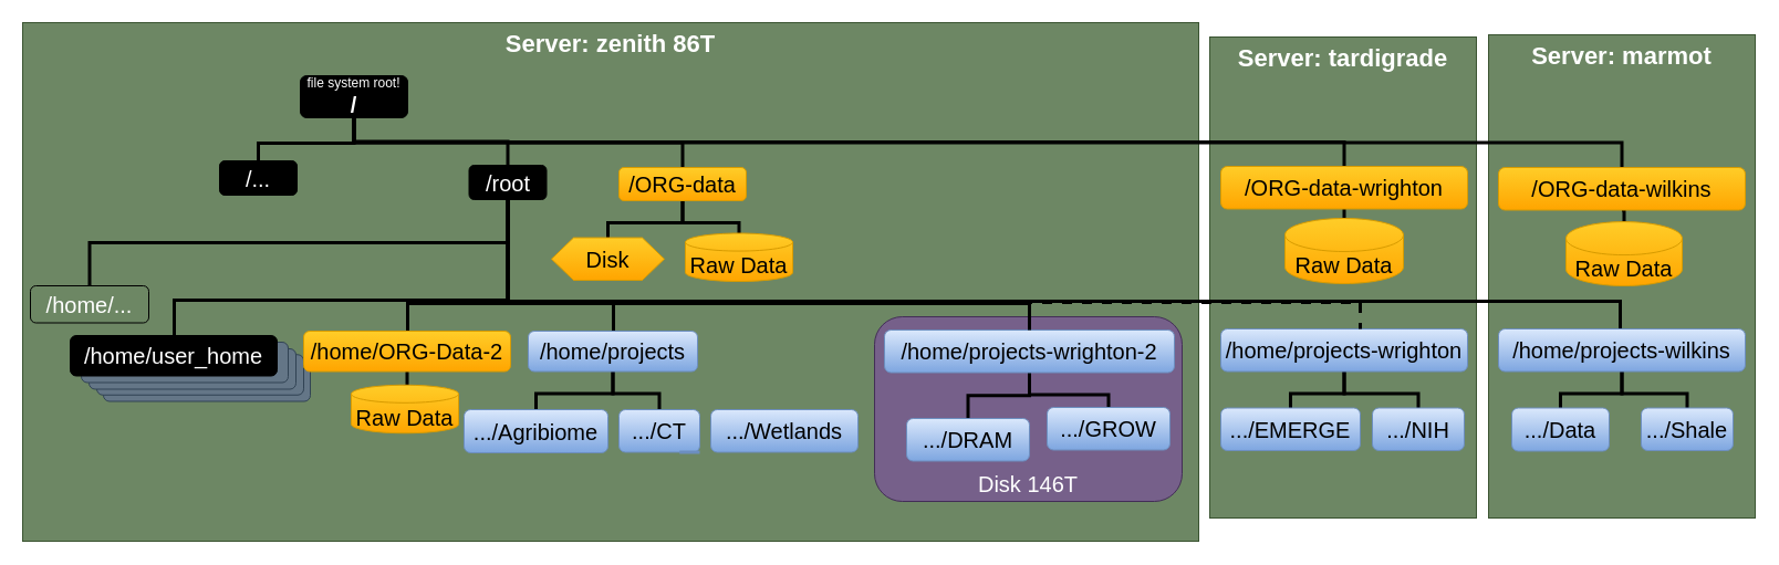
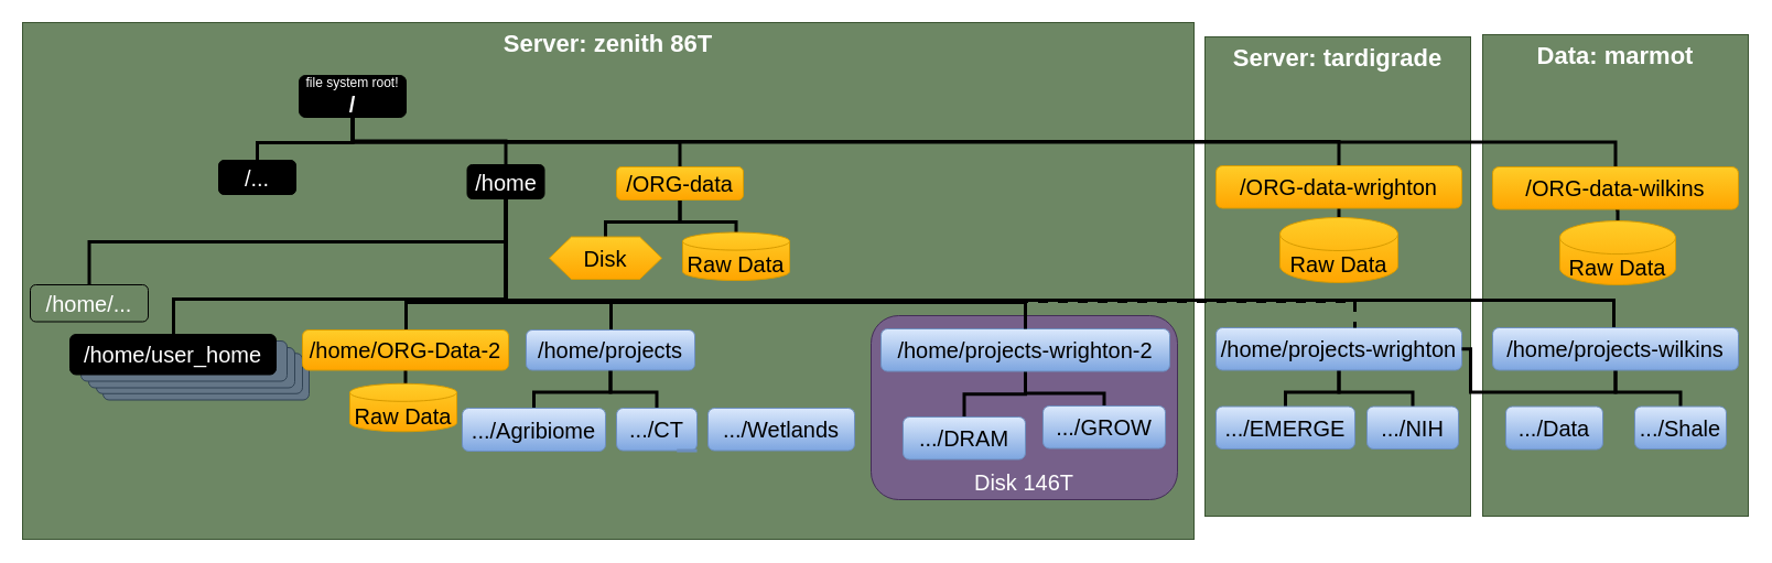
  <mxCell id="0" />
  <mxCell id="1" parent="0" />
  <mxCell id="2" value="&lt;b&gt;&lt;font style=&quot;font-size: 22px;&quot;&gt;Server: zenith 86T&lt;/font&gt;&lt;/b&gt; " style="rounded=0;whiteSpace=wrap;html=1;fontSize=16;align=center;verticalAlign=top;fillColor=#6d8764;fontColor=#ffffff;strokeColor=#3A5431;glass=0;shadow=0;sketch=0;" parent="1" vertex="1"><mxGeometry x="20" y="20" width="1063" height="469" as="geometry" /></mxCell>
  <mxCell id="3" value="&lt;font style=&quot;font-size: 20px;&quot;&gt;/home/user_home&lt;/font&gt;" style="rounded=1;whiteSpace=wrap;html=1;fillColor=#647687;fontColor=#ffffff;strokeColor=#314354;" parent="1" vertex="1"><mxGeometry x="93" y="326" width="187" height="36.5" as="geometry" /></mxCell>
  <mxCell id="4" value="&lt;font style=&quot;font-size: 20px;&quot;&gt;/home/user_home&lt;/font&gt;" style="rounded=1;whiteSpace=wrap;html=1;fillColor=#647687;fontColor=#ffffff;strokeColor=#314354;" parent="1" vertex="1"><mxGeometry x="87" y="320.25" width="187" height="36.5" as="geometry" /></mxCell>
  <mxCell id="5" value="&lt;font style=&quot;font-size: 20px;&quot;&gt;/home/user_home&lt;/font&gt;" style="rounded=1;whiteSpace=wrap;html=1;fillColor=#647687;fontColor=#ffffff;strokeColor=#314354;" parent="1" vertex="1"><mxGeometry x="80" y="315" width="187" height="36.5" as="geometry" /></mxCell>
- <mxCell id="6" value="&lt;b&gt;&lt;font style=&quot;font-size: 22px;&quot;&gt;Server: marmot&lt;/font&gt;&lt;/b&gt;" style="rounded=0;whiteSpace=wrap;html=1;fontSize=16;align=center;verticalAlign=top;fillColor=#6d8764;fontColor=#ffffff;strokeColor=#3A5431;" parent="1" vertex="1"><mxGeometry x="1345" y="31" width="241" height="437" as="geometry" /></mxCell>
+ <mxCell id="6" value="&lt;b&gt;&lt;font style=&quot;font-size: 22px;&quot;&gt;Data: marmot&lt;/font&gt;&lt;/b&gt;" style="rounded=0;whiteSpace=wrap;html=1;fontSize=16;align=center;verticalAlign=top;fillColor=#6d8764;fontColor=#ffffff;strokeColor=#3A5431;" parent="1" vertex="1"><mxGeometry x="1345" y="31" width="241" height="437" as="geometry" /></mxCell>
  <mxCell id="7" value="&lt;b&gt;&lt;font style=&quot;font-size: 22px;&quot;&gt;Server: tardigrade&lt;/font&gt;&lt;/b&gt;" style="rounded=0;whiteSpace=wrap;html=1;fontSize=16;align=center;verticalAlign=top;fillColor=#6d8764;fontColor=#ffffff;strokeColor=#3A5431;" parent="1" vertex="1"><mxGeometry x="1093" y="33" width="241" height="435" as="geometry" /></mxCell>
  <mxCell id="8" style="edgeStyle=orthogonalEdgeStyle;rounded=0;orthogonalLoop=1;jettySize=auto;html=1;exitX=0.5;exitY=1;exitDx=0;exitDy=0;entryX=0.5;entryY=0;entryDx=0;entryDy=0;fontSize=20;fontColor=#FFFFFF;strokeWidth=3;endArrow=none;endFill=0;" parent="1" source="13" target="19" edge="1"><mxGeometry relative="1" as="geometry" /></mxCell>
  <mxCell id="9" style="edgeStyle=orthogonalEdgeStyle;rounded=0;orthogonalLoop=1;jettySize=auto;html=1;exitX=0.5;exitY=1;exitDx=0;exitDy=0;entryX=0.5;entryY=0;entryDx=0;entryDy=0;strokeWidth=3;fontSize=20;fontColor=#FFFFFF;endArrow=none;endFill=0;" parent="1" source="13" target="22" edge="1"><mxGeometry relative="1" as="geometry" /></mxCell>
  <mxCell id="10" style="edgeStyle=orthogonalEdgeStyle;rounded=0;orthogonalLoop=1;jettySize=auto;html=1;exitX=0.5;exitY=1;exitDx=0;exitDy=0;entryX=0.5;entryY=0;entryDx=0;entryDy=0;strokeWidth=3;fontSize=22;fontColor=#000000;endArrow=none;endFill=0;" parent="1" source="13" target="24" edge="1"><mxGeometry relative="1" as="geometry" /></mxCell>
  <mxCell id="11" style="edgeStyle=orthogonalEdgeStyle;rounded=0;orthogonalLoop=1;jettySize=auto;html=1;exitX=0.5;exitY=1;exitDx=0;exitDy=0;strokeWidth=3;fontSize=22;fontColor=#000000;endArrow=none;endFill=0;" parent="1" source="13" target="26" edge="1"><mxGeometry relative="1" as="geometry" /></mxCell>
  <mxCell id="12" style="edgeStyle=orthogonalEdgeStyle;rounded=0;orthogonalLoop=1;jettySize=auto;html=1;exitX=0.5;exitY=1;exitDx=0;exitDy=0;strokeWidth=3;fontSize=20;fontColor=#000000;endArrow=none;endFill=0;" parent="1" source="13" target="53" edge="1"><mxGeometry relative="1" as="geometry"><Array as="points"><mxPoint x="319" y="129" /><mxPoint x="233" y="129" /></Array></mxGeometry></mxCell>
  <mxCell id="13" value="&lt;div&gt;file system root!&lt;/div&gt;&lt;div style=&quot;font-size: 20px;&quot;&gt;&lt;b&gt;/&lt;/b&gt;&lt;/div&gt;" style="rounded=1;whiteSpace=wrap;html=1;fillColor=#000000;fontColor=#FFFFFF;" parent="1" vertex="1"><mxGeometry x="271" y="68" width="97" height="38" as="geometry" /></mxCell>
  <mxCell id="14" style="edgeStyle=orthogonalEdgeStyle;rounded=0;orthogonalLoop=1;jettySize=auto;html=1;exitX=0.5;exitY=1;exitDx=0;exitDy=0;entryX=0.5;entryY=0;entryDx=0;entryDy=0;strokeWidth=3;fontSize=20;fontColor=#000000;endArrow=none;endFill=0;" parent="1" target="32" edge="1"><mxGeometry relative="1" as="geometry"><mxPoint x="458.5" y="180" as="sourcePoint" /><mxPoint x="1324.5" y="297" as="targetPoint" /><Array as="points"><mxPoint x="459" y="272" /><mxPoint x="1464" y="272" /><mxPoint x="1464" y="297" /></Array></mxGeometry></mxCell>
  <mxCell id="15" style="edgeStyle=orthogonalEdgeStyle;rounded=0;orthogonalLoop=1;jettySize=auto;html=1;exitX=0.5;exitY=1;exitDx=0;exitDy=0;strokeWidth=3;fontSize=20;fontColor=#000000;endArrow=none;endFill=0;" parent="1" source="19" target="41" edge="1"><mxGeometry relative="1" as="geometry"><Array as="points"><mxPoint x="459" y="273" /><mxPoint x="554" y="273" /></Array></mxGeometry></mxCell>
  <mxCell id="16" style="edgeStyle=orthogonalEdgeStyle;rounded=0;orthogonalLoop=1;jettySize=auto;html=1;exitX=0.5;exitY=1;exitDx=0;exitDy=0;strokeWidth=3;fontSize=20;fontColor=#000000;endArrow=none;endFill=0;" parent="1" source="19" target="44" edge="1"><mxGeometry relative="1" as="geometry"><Array as="points"><mxPoint x="459" y="274" /><mxPoint x="368" y="274" /></Array></mxGeometry></mxCell>
  <mxCell id="17" style="edgeStyle=orthogonalEdgeStyle;rounded=0;orthogonalLoop=1;jettySize=auto;html=1;exitX=0.5;exitY=1;exitDx=0;exitDy=0;strokeWidth=3;fontSize=20;fontColor=#000000;endArrow=none;endFill=0;" parent="1" source="19" target="52" edge="1"><mxGeometry relative="1" as="geometry"><Array as="points"><mxPoint x="459" y="271" /><mxPoint x="157" y="271" /></Array></mxGeometry></mxCell>
  <mxCell id="18" style="edgeStyle=orthogonalEdgeStyle;rounded=0;orthogonalLoop=1;jettySize=auto;html=1;exitX=0.5;exitY=1;exitDx=0;exitDy=0;entryX=0.5;entryY=0;entryDx=0;entryDy=0;strokeWidth=3;fontSize=20;fontColor=#000000;endArrow=none;endFill=0;" parent="1" source="19" target="54" edge="1"><mxGeometry relative="1" as="geometry" /></mxCell>
- <mxCell id="19" value="&lt;font style=&quot;font-size: 20px;&quot;&gt;/root&lt;/font&gt;" style="rounded=1;whiteSpace=wrap;html=1;fillColor=#000000;fontColor=#FFFFFF;" parent="1" vertex="1"><mxGeometry x="423.5" y="149" width="70" height="31" as="geometry" /></mxCell>
+ <mxCell id="19" value="&lt;font style=&quot;font-size: 20px;&quot;&gt;/home&lt;/font&gt;" style="rounded=1;whiteSpace=wrap;html=1;fillColor=#000000;fontColor=#FFFFFF;" parent="1" vertex="1"><mxGeometry x="423.5" y="149" width="70" height="31" as="geometry" /></mxCell>
  <mxCell id="20" style="edgeStyle=orthogonalEdgeStyle;rounded=0;orthogonalLoop=1;jettySize=auto;html=1;exitX=0.5;exitY=1;exitDx=0;exitDy=0;entryX=0.5;entryY=0;entryDx=0;entryDy=0;entryPerimeter=0;strokeWidth=3;fontSize=20;fontColor=#000000;endArrow=none;endFill=0;" parent="1" source="22" target="47" edge="1"><mxGeometry relative="1" as="geometry" /></mxCell>
  <mxCell id="21" style="edgeStyle=orthogonalEdgeStyle;rounded=0;orthogonalLoop=1;jettySize=auto;html=1;exitX=0.5;exitY=1;exitDx=0;exitDy=0;entryX=0.5;entryY=0;entryDx=0;entryDy=0;strokeWidth=3;fontSize=20;fontColor=#000000;endArrow=none;endFill=0;" parent="1" source="22" target="48" edge="1"><mxGeometry relative="1" as="geometry" /></mxCell>
  <mxCell id="22" value="&lt;font style=&quot;font-size: 20px;&quot;&gt;/ORG-data&lt;/font&gt;" style="rounded=1;whiteSpace=wrap;html=1;fillColor=#ffcd28;strokeColor=#d79b00;gradientColor=#ffa500;" parent="1" vertex="1"><mxGeometry x="559" y="151" width="115" height="30" as="geometry" /></mxCell>
  <mxCell id="23" style="edgeStyle=orthogonalEdgeStyle;rounded=0;orthogonalLoop=1;jettySize=auto;html=1;exitX=0.5;exitY=1;exitDx=0;exitDy=0;entryX=0.5;entryY=0;entryDx=0;entryDy=0;entryPerimeter=0;strokeWidth=3;fontSize=20;fontColor=#000000;endArrow=none;endFill=0;" parent="1" source="24" target="45" edge="1"><mxGeometry relative="1" as="geometry" /></mxCell>
  <mxCell id="24" value="&lt;font style=&quot;font-size: 20px;&quot;&gt;/ORG-data-wrighton&lt;/font&gt;" style="rounded=1;whiteSpace=wrap;html=1;fillColor=#ffcd28;gradientColor=#ffa500;strokeColor=#d79b00;" parent="1" vertex="1"><mxGeometry x="1103" y="150" width="223" height="38.5" as="geometry" /></mxCell>
  <mxCell id="25" style="edgeStyle=orthogonalEdgeStyle;rounded=0;orthogonalLoop=1;jettySize=auto;html=1;exitX=0.5;exitY=1;exitDx=0;exitDy=0;entryX=0.5;entryY=0;entryDx=0;entryDy=0;entryPerimeter=0;strokeWidth=3;fontSize=20;fontColor=#000000;endArrow=none;endFill=0;" parent="1" source="26" target="46" edge="1"><mxGeometry relative="1" as="geometry" /></mxCell>
  <mxCell id="26" value="&lt;font style=&quot;font-size: 20px;&quot;&gt;/ORG-data-wilkins&lt;/font&gt;" style="rounded=1;whiteSpace=wrap;html=1;fillColor=#ffcd28;strokeColor=#d79b00;gradientColor=#ffa500;" parent="1" vertex="1"><mxGeometry x="1354" y="151" width="223" height="38.5" as="geometry" /></mxCell>
  <mxCell id="27" style="edgeStyle=orthogonalEdgeStyle;rounded=0;orthogonalLoop=1;jettySize=auto;html=1;exitX=0.5;exitY=1;exitDx=0;exitDy=0;entryX=0.5;entryY=0;entryDx=0;entryDy=0;strokeWidth=3;fontSize=20;fontColor=#000000;endArrow=none;endFill=0;" parent="1" source="29" target="55" edge="1"><mxGeometry relative="1" as="geometry" /></mxCell>
  <mxCell id="28" style="edgeStyle=orthogonalEdgeStyle;rounded=0;orthogonalLoop=1;jettySize=auto;html=1;exitX=0.5;exitY=1;exitDx=0;exitDy=0;entryX=0.5;entryY=0;entryDx=0;entryDy=0;strokeWidth=3;fontSize=20;fontColor=#000000;endArrow=none;endFill=0;" parent="1" source="29" target="56" edge="1"><mxGeometry relative="1" as="geometry" /></mxCell>
  <mxCell id="29" value="&lt;font style=&quot;font-size: 20px;&quot;&gt;/home/projects-wrighton&lt;/font&gt;" style="rounded=1;whiteSpace=wrap;html=1;fillColor=#dae8fc;gradientColor=#7ea6e0;strokeColor=#6c8ebf;" parent="1" vertex="1"><mxGeometry x="1103" y="297" width="223" height="38.5" as="geometry" /></mxCell>
- <mxCell id="30" style="edgeStyle=orthogonalEdgeStyle;rounded=0;orthogonalLoop=1;jettySize=auto;html=1;exitX=0.5;exitY=1;exitDx=0;exitDy=0;strokeWidth=3;fontSize=20;fontColor=#000000;endArrow=none;endFill=0;" parent="1" source="32" target="57" edge="1"><mxGeometry relative="1" as="geometry" /></mxCell>
+ <mxCell id="30" style="edgeStyle=orthogonalEdgeStyle;rounded=0;orthogonalLoop=1;jettySize=auto;html=1;exitX=0.5;exitY=1;exitDx=0;exitDy=0;strokeWidth=3;fontSize=20;fontColor=#000000;endArrow=none;endFill=0;" parent="1" source="32" target="29" edge="1"><mxGeometry relative="1" as="geometry" /></mxCell>
  <mxCell id="31" style="edgeStyle=orthogonalEdgeStyle;rounded=0;orthogonalLoop=1;jettySize=auto;html=1;exitX=0.5;exitY=1;exitDx=0;exitDy=0;entryX=0.5;entryY=0;entryDx=0;entryDy=0;strokeWidth=3;fontSize=20;fontColor=#000000;endArrow=none;endFill=0;" parent="1" source="32" target="58" edge="1"><mxGeometry relative="1" as="geometry" /></mxCell>
  <mxCell id="32" value="&lt;font style=&quot;font-size: 20px;&quot;&gt;/home/projects-wilkins&lt;/font&gt;" style="rounded=1;whiteSpace=wrap;html=1;fillColor=#dae8fc;gradientColor=#7ea6e0;strokeColor=#6c8ebf;" parent="1" vertex="1"><mxGeometry x="1354" y="297" width="223" height="38.5" as="geometry" /></mxCell>
  <mxCell id="33" value="&lt;font style=&quot;font-size: 20px;&quot;&gt;Disk 146T&lt;br&gt;&lt;/font&gt;" style="rounded=1;whiteSpace=wrap;html=1;fontSize=22;fontColor=#ffffff;fillColor=#76608a;strokeColor=#432D57;verticalAlign=bottom;" parent="1" vertex="1"><mxGeometry x="790" y="286" width="278" height="167" as="geometry" /></mxCell>
  <mxCell id="34" style="edgeStyle=orthogonalEdgeStyle;rounded=0;orthogonalLoop=1;jettySize=auto;html=1;exitX=0.5;exitY=1;exitDx=0;exitDy=0;strokeWidth=3;fontSize=20;fontColor=#000000;endArrow=none;endFill=0;" parent="1" source="36" target="50" edge="1"><mxGeometry relative="1" as="geometry" /></mxCell>
  <mxCell id="35" style="edgeStyle=orthogonalEdgeStyle;rounded=0;orthogonalLoop=1;jettySize=auto;html=1;exitX=0.5;exitY=1;exitDx=0;exitDy=0;entryX=0.5;entryY=0;entryDx=0;entryDy=0;strokeWidth=3;fontSize=20;fontColor=#000000;endArrow=none;endFill=0;" parent="1" source="36" target="49" edge="1"><mxGeometry relative="1" as="geometry" /></mxCell>
  <mxCell id="36" value="&lt;font style=&quot;font-size: 20px;&quot;&gt;/home/projects-wrighton-2&lt;/font&gt;" style="rounded=1;whiteSpace=wrap;html=1;fillColor=#dae8fc;gradientColor=#7ea6e0;strokeColor=#6c8ebf;" parent="1" vertex="1"><mxGeometry x="799" y="298" width="262" height="38.5" as="geometry" /></mxCell>
  <mxCell id="37" style="edgeStyle=orthogonalEdgeStyle;rounded=0;orthogonalLoop=1;jettySize=auto;html=1;exitX=0.5;exitY=1;exitDx=0;exitDy=0;strokeWidth=3;fontSize=20;fontColor=#000000;endArrow=none;endFill=0;" parent="1" source="19" target="36" edge="1"><mxGeometry relative="1" as="geometry"><Array as="points"><mxPoint x="459" y="274" /><mxPoint x="930" y="274" /></Array></mxGeometry></mxCell>
  <mxCell id="38" style="edgeStyle=orthogonalEdgeStyle;rounded=0;orthogonalLoop=1;jettySize=auto;html=1;exitX=0.5;exitY=1;exitDx=0;exitDy=0;strokeWidth=3;fontSize=20;fontColor=#000000;endArrow=none;endFill=0;dashed=1;" parent="1" source="19" target="29" edge="1"><mxGeometry relative="1" as="geometry"><Array as="points"><mxPoint x="459" y="273" /><mxPoint x="1229" y="273" /></Array></mxGeometry></mxCell>
  <mxCell id="39" style="edgeStyle=orthogonalEdgeStyle;rounded=0;orthogonalLoop=1;jettySize=auto;html=1;exitX=0.5;exitY=1;exitDx=0;exitDy=0;strokeWidth=3;fontSize=20;fontColor=#000000;endArrow=none;endFill=0;" parent="1" source="41" target="59" edge="1"><mxGeometry relative="1" as="geometry" /></mxCell>
  <mxCell id="40" style="edgeStyle=orthogonalEdgeStyle;rounded=0;orthogonalLoop=1;jettySize=auto;html=1;exitX=0.5;exitY=1;exitDx=0;exitDy=0;strokeWidth=3;fontSize=20;fontColor=#000000;endArrow=none;endFill=0;" parent="1" source="41" target="60" edge="1"><mxGeometry relative="1" as="geometry" /></mxCell>
  <mxCell id="41" value="&lt;font style=&quot;font-size: 20px;&quot;&gt;/home/projects&lt;/font&gt;" style="rounded=1;whiteSpace=wrap;html=1;fillColor=#dae8fc;gradientColor=#7ea6e0;strokeColor=#6c8ebf;" parent="1" vertex="1"><mxGeometry x="477" y="299" width="153" height="36.5" as="geometry" /></mxCell>
  <mxCell id="42" style="edgeStyle=orthogonalEdgeStyle;rounded=0;orthogonalLoop=1;jettySize=auto;html=1;exitX=0.5;exitY=1;exitDx=0;exitDy=0;strokeWidth=3;fontSize=20;fontColor=#000000;endArrow=none;endFill=0;" parent="1" source="44" target="63" edge="1"><mxGeometry relative="1" as="geometry" /></mxCell>
  <mxCell id="43" value="" style="edgeStyle=orthogonalEdgeStyle;rounded=0;orthogonalLoop=1;jettySize=auto;html=1;" edge="1" parent="1" source="44" target="63"><mxGeometry relative="1" as="geometry" /></mxCell>
  <mxCell id="44" value="&lt;font style=&quot;font-size: 20px;&quot;&gt;/home/ORG-Data-2&lt;/font&gt;" style="rounded=1;whiteSpace=wrap;html=1;fillColor=#ffcd28;strokeColor=#d79b00;gradientColor=#ffa500;" parent="1" vertex="1"><mxGeometry x="274" y="299" width="187" height="36.5" as="geometry" /></mxCell>
  <mxCell id="45" value="Raw Data" style="shape=cylinder3;whiteSpace=wrap;html=1;boundedLbl=1;backgroundOutline=1;size=15;fontSize=20;fillColor=#ffcd28;strokeColor=#d79b00;gradientColor=#ffa500;" parent="1" vertex="1"><mxGeometry x="1161" y="197" width="107" height="59" as="geometry" /></mxCell>
  <mxCell id="46" value="Raw Data" style="shape=cylinder3;whiteSpace=wrap;html=1;boundedLbl=1;backgroundOutline=1;size=15;fontSize=20;fillColor=#ffcd28;strokeColor=#d79b00;gradientColor=#ffa500;" parent="1" vertex="1"><mxGeometry x="1415" y="200.1" width="105" height="57.9" as="geometry" /></mxCell>
  <mxCell id="47" value="Raw Data" style="shape=cylinder3;whiteSpace=wrap;html=1;boundedLbl=1;backgroundOutline=1;size=8.038;fontSize=20;fillColor=#ffcd28;strokeColor=#d79b00;gradientColor=#ffa500;" parent="1" vertex="1"><mxGeometry x="619" y="210.5" width="97" height="43.5" as="geometry" /></mxCell>
  <mxCell id="48" value="Disk" style="shape=hexagon;perimeter=hexagonPerimeter2;whiteSpace=wrap;html=1;fixedSize=1;fontSize=20;fillColor=#ffcd28;strokeColor=#d79b00;gradientColor=#ffa500;" parent="1" vertex="1"><mxGeometry x="498" y="214.5" width="102" height="38.5" as="geometry" /></mxCell>
  <mxCell id="49" value="&lt;font style=&quot;font-size: 20px;&quot;&gt;.../DRAM&lt;/font&gt;" style="rounded=1;whiteSpace=wrap;html=1;fillColor=#dae8fc;gradientColor=#7ea6e0;strokeColor=#6c8ebf;" parent="1" vertex="1"><mxGeometry x="819" y="378" width="111" height="38.5" as="geometry" /></mxCell>
  <mxCell id="50" value="&lt;font style=&quot;font-size: 20px;&quot;&gt;.../GROW&lt;/font&gt;" style="rounded=1;whiteSpace=wrap;html=1;fillColor=#dae8fc;gradientColor=#7ea6e0;strokeColor=#6c8ebf;" parent="1" vertex="1"><mxGeometry x="946" y="368" width="111" height="38.5" as="geometry" /></mxCell>
  <mxCell id="51" value="&lt;font style=&quot;font-size: 20px;&quot;&gt;/home/user_home&lt;/font&gt;" style="rounded=1;whiteSpace=wrap;html=1;fillColor=#647687;fontColor=#ffffff;strokeColor=#314354;" parent="1" vertex="1"><mxGeometry x="73" y="309" width="187" height="36.5" as="geometry" /></mxCell>
  <mxCell id="52" value="&lt;font style=&quot;font-size: 20px;&quot;&gt;/home/user_home&lt;/font&gt;" style="rounded=1;whiteSpace=wrap;html=1;fillColor=#000000;fontColor=#FFFFFF;" parent="1" vertex="1"><mxGeometry x="63" y="303" width="187" height="36.5" as="geometry" /></mxCell>
  <mxCell id="53" value="&lt;font style=&quot;font-size: 20px;&quot;&gt;/...&lt;/font&gt;" style="rounded=1;whiteSpace=wrap;html=1;fillColor=#000000;fontColor=#FFFFFF;" parent="1" vertex="1"><mxGeometry x="198" y="145" width="70" height="31" as="geometry" /></mxCell>
  <mxCell id="54" value="&lt;font style=&quot;font-size: 20px;&quot;&gt;/home/...&lt;/font&gt;" style="rounded=1;whiteSpace=wrap;html=1;fillColor=#6d8764;fontColor=#FFFFFF;" parent="1" vertex="1"><mxGeometry x="27" y="258" width="107" height="33.5" as="geometry" /></mxCell>
  <mxCell id="55" value="&lt;font style=&quot;font-size: 20px;&quot;&gt;.../EMERGE&lt;/font&gt;" style="rounded=1;whiteSpace=wrap;html=1;fillColor=#dae8fc;gradientColor=#7ea6e0;strokeColor=#6c8ebf;" parent="1" vertex="1"><mxGeometry x="1103" y="368.5" width="126" height="38.5" as="geometry" /></mxCell>
  <mxCell id="56" value="&lt;font style=&quot;font-size: 20px;&quot;&gt;.../NIH&lt;/font&gt;" style="rounded=1;whiteSpace=wrap;html=1;fillColor=#dae8fc;gradientColor=#7ea6e0;strokeColor=#6c8ebf;" parent="1" vertex="1"><mxGeometry x="1240" y="368.5" width="83" height="38.5" as="geometry" /></mxCell>
  <mxCell id="57" value="&lt;font style=&quot;font-size: 20px;&quot;&gt;.../Data&lt;br&gt;&lt;/font&gt;" style="rounded=1;whiteSpace=wrap;html=1;fillColor=#dae8fc;gradientColor=#7ea6e0;strokeColor=#6c8ebf;" parent="1" vertex="1"><mxGeometry x="1366" y="368.5" width="88" height="39" as="geometry" /></mxCell>
  <mxCell id="58" value="&lt;font style=&quot;font-size: 20px;&quot;&gt;.../Shale&lt;/font&gt;" style="rounded=1;whiteSpace=wrap;html=1;fillColor=#dae8fc;gradientColor=#7ea6e0;strokeColor=#6c8ebf;" parent="1" vertex="1"><mxGeometry x="1483" y="368.5" width="83" height="38.5" as="geometry" /></mxCell>
  <mxCell id="59" value="&lt;font style=&quot;font-size: 20px;&quot;&gt;.../Agribiome&lt;br&gt;&lt;/font&gt;" style="rounded=1;whiteSpace=wrap;html=1;fillColor=#dae8fc;gradientColor=#7ea6e0;strokeColor=#6c8ebf;" parent="1" vertex="1"><mxGeometry x="419" y="370" width="130" height="39" as="geometry" /></mxCell>
  <mxCell id="60" value="&lt;font style=&quot;font-size: 20px;&quot;&gt;.../CT&lt;/font&gt;" style="rounded=1;whiteSpace=wrap;html=1;fillColor=#dae8fc;gradientColor=#7ea6e0;strokeColor=#6c8ebf;" parent="1" vertex="1"><mxGeometry x="559" y="370" width="73" height="38.5" as="geometry" /></mxCell>
  <mxCell id="61" value="&lt;font style=&quot;font-size: 20px;&quot;&gt;.../Wetlands&lt;/font&gt;" style="rounded=1;whiteSpace=wrap;html=1;fillColor=#dae8fc;gradientColor=#7ea6e0;strokeColor=#6c8ebf;" parent="1" vertex="1"><mxGeometry x="642" y="370" width="133" height="38.5" as="geometry" /></mxCell>
  <mxCell id="62" style="edgeStyle=orthogonalEdgeStyle;rounded=0;orthogonalLoop=1;jettySize=auto;html=1;exitX=1;exitY=1;exitDx=0;exitDy=0;entryX=0.75;entryY=1;entryDx=0;entryDy=0;strokeWidth=3;fontSize=20;fontColor=#000000;endArrow=none;endFill=0;fillColor=#dae8fc;gradientColor=#7ea6e0;strokeColor=#6c8ebf;" parent="1" source="60" target="60" edge="1"><mxGeometry relative="1" as="geometry" /></mxCell>
  <mxCell id="63" value="Raw Data" style="shape=cylinder3;whiteSpace=wrap;html=1;boundedLbl=1;backgroundOutline=1;size=8.038;fontSize=20;fillColor=#ffcd28;strokeColor=#d79b00;gradientColor=#ffa500;" parent="1" vertex="1"><mxGeometry x="317" y="347.75" width="97" height="43.5" as="geometry" /></mxCell>
